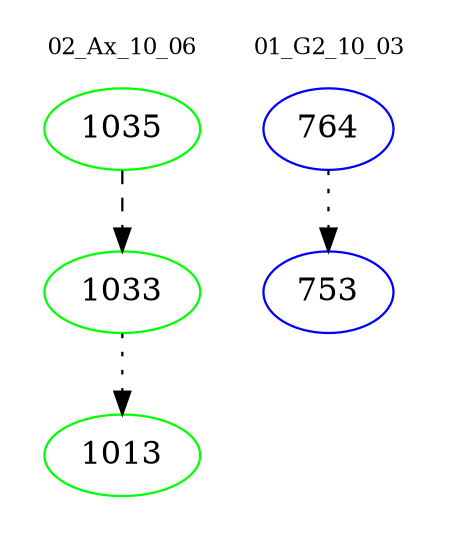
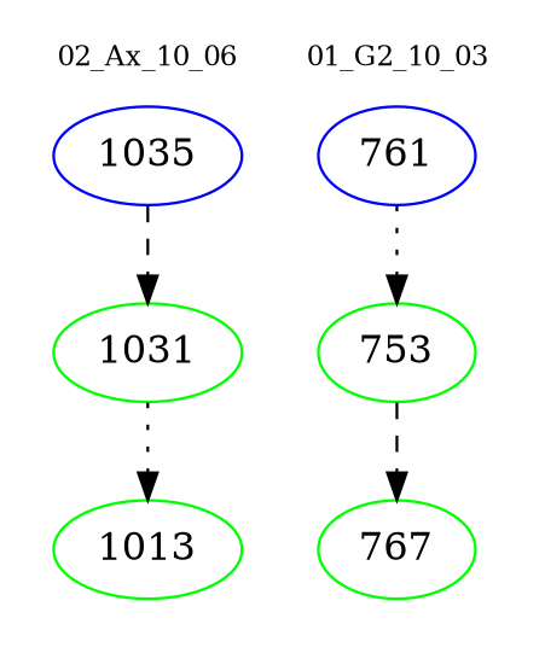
  digraph {
    node [color=green]
    edge [color=black style=dashed]
-   n1 [label=1035]
-   n2 [label=1033]
+   n1 [color=blue label=1035]
+   n2 [label=1031]
    n3 [label=1013]
-   n4 [color=blue label=764]
-   n5 [color=blue label=753]
+   n4 [color=blue label=761]
+   n5 [label=753]
+   n6 [label=767]
    subgraph cluster_1 {
      color=white
      fontsize=10
      label="02_Ax_10_06"
      n1
      n2
      n3
    }
    subgraph cluster_2 {
      color=white
      fontsize=10
      label="01_G2_10_03"
      n4
      n5
+     n6
    }
    n1 -> n2
    n2 -> n3 [style=dotted]
    n4 -> n5 [style=dotted]
+   n5 -> n6
  }
